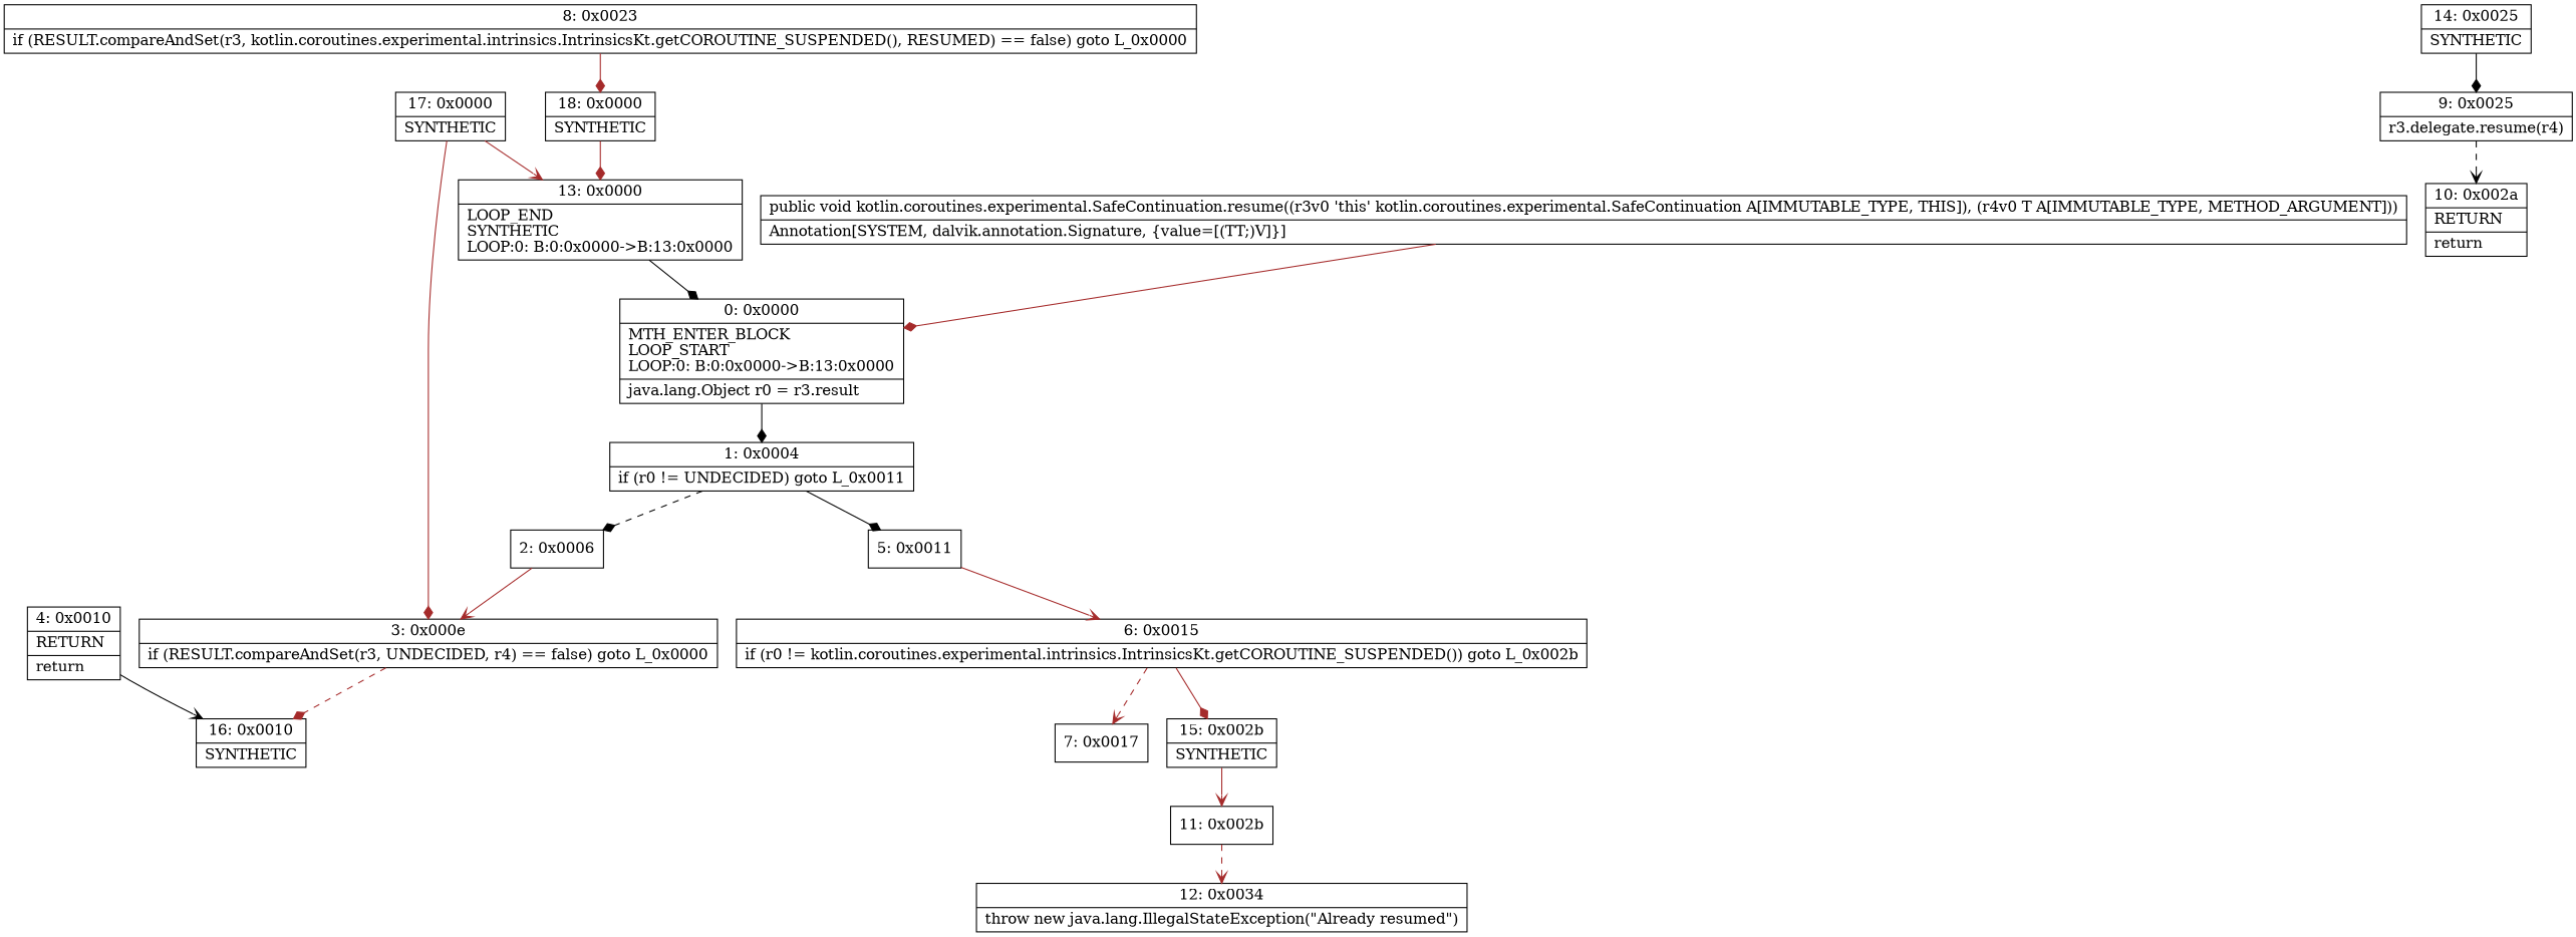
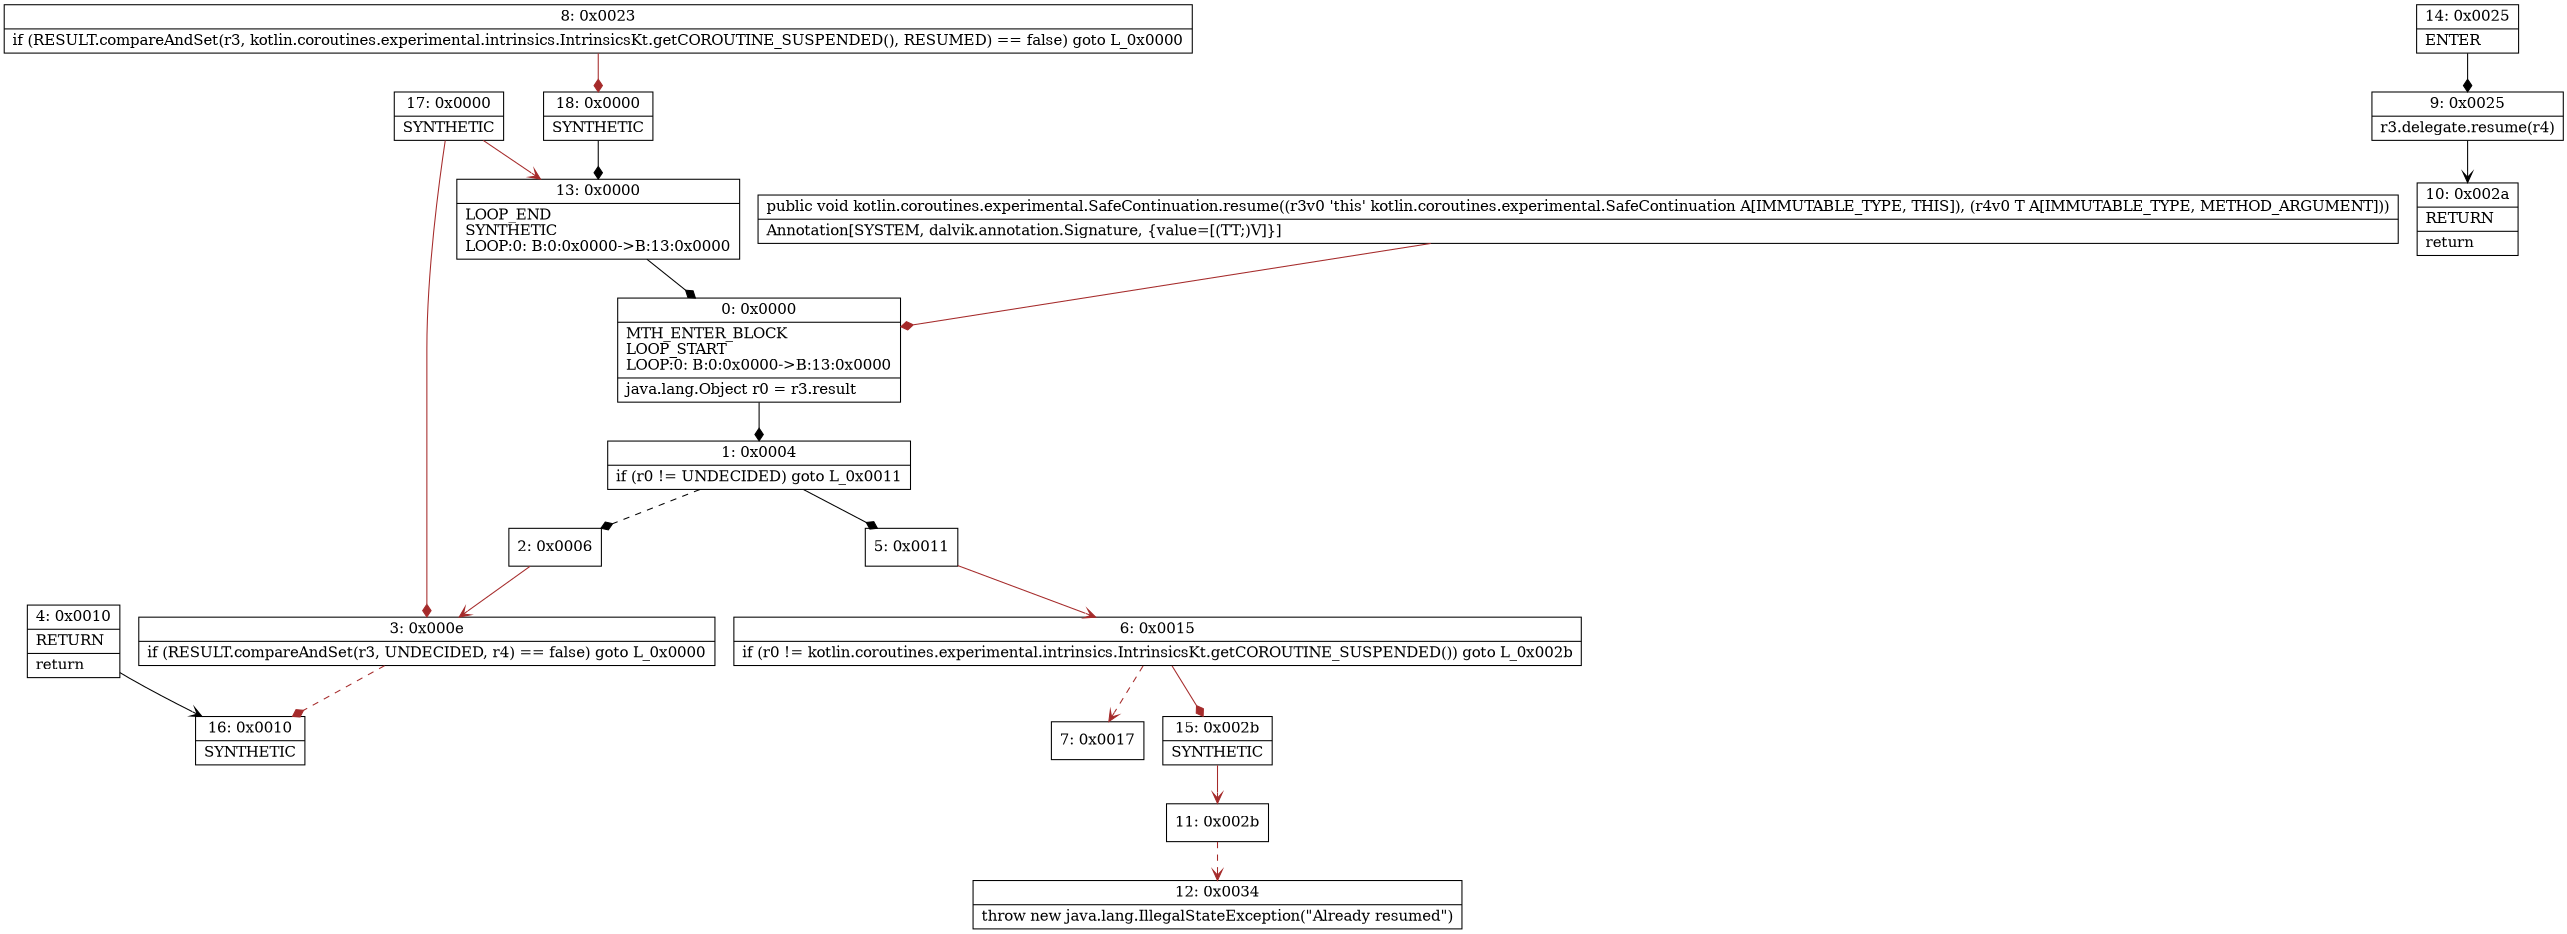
  digraph {
    node [shape=record]
    edge [arrowhead=diamond color=brown]
    n1 [label="{0\:\ 0x0000|MTH_ENTER_BLOCK\lLOOP_START\lLOOP:0: B:0:0x0000\-\>B:13:0x0000\l|java.lang.Object r0 = r3.result\l}"]
    n2 [label="{1\:\ 0x0004|if (r0 != UNDECIDED) goto L_0x0011\l}"]
    n3 [label="{2\:\ 0x0006}"]
    n4 [label="{5\:\ 0x0011}"]
    n5 [label="{3\:\ 0x000e|if (RESULT.compareAndSet(r3, UNDECIDED, r4) == false) goto L_0x0000\l}"]
    n6 [label="{6\:\ 0x0015|if (r0 != kotlin.coroutines.experimental.intrinsics.IntrinsicsKt.getCOROUTINE_SUSPENDED()) goto L_0x002b\l}"]
    n7 [label="{16\:\ 0x0010|SYNTHETIC\l}"]
    n8 [label="{17\:\ 0x0000|SYNTHETIC\l}"]
    n9 [label="{13\:\ 0x0000|LOOP_END\lSYNTHETIC\lLOOP:0: B:0:0x0000\-\>B:13:0x0000\l}"]
    n10 [label="{4\:\ 0x0010|RETURN\l|return\l}"]
    n11 [label="{7\:\ 0x0017}"]
    n12 [label="{15\:\ 0x002b|SYNTHETIC\l}"]
    n13 [label="{11\:\ 0x002b}"]
    n14 [label="{8\:\ 0x0023|if (RESULT.compareAndSet(r3, kotlin.coroutines.experimental.intrinsics.IntrinsicsKt.getCOROUTINE_SUSPENDED(), RESUMED) == false) goto L_0x0000\l}"]
    n15 [label="{18\:\ 0x0000|SYNTHETIC\l}"]
-   n16 [label="{14\:\ 0x0025|SYNTHETIC\l}"]
+   n16 [label="{14\:\ 0x0025|ENTER\l}"]
    n17 [label="{9\:\ 0x0025|r3.delegate.resume(r4)\l}"]
    n18 [label="{10\:\ 0x002a|RETURN\l|return\l}"]
    n19 [label="{12\:\ 0x0034|throw new java.lang.IllegalStateException(\"Already resumed\")\l}"]
    n20 [label="{public void kotlin.coroutines.experimental.SafeContinuation.resume((r3v0 'this' kotlin.coroutines.experimental.SafeContinuation A[IMMUTABLE_TYPE, THIS]), (r4v0 T A[IMMUTABLE_TYPE, METHOD_ARGUMENT]))  | Annotation[SYSTEM, dalvik.annotation.Signature, \{value=[(TT;)V]\}]\l}"]
    n1 -> n2 [color=black]
    n2 -> n3 [color=black style=dashed]
    n2 -> n4 [color=black]
    n3 -> n5 [arrowhead=vee]
    n4 -> n6 [arrowhead=vee]
    n5 -> n7 [style=dashed]
    n6 -> n11 [arrowhead=vee style=dashed]
    n6 -> n12
    n8 -> n5
    n8 -> n9 [arrowhead=vee]
    n9 -> n1 [color=black]
    n10 -> n7 [arrowhead=vee color=black]
    n12 -> n13 [arrowhead=vee]
    n13 -> n19 [arrowhead=vee style=dashed]
    n14 -> n15
-   n15 -> n9
+   n15 -> n9 [color=black]
    n16 -> n17 [color=black]
-   n17 -> n18 [arrowhead=vee color=black style=dashed]
+   n17 -> n18 [arrowhead=vee color=black]
    n20 -> n1
  }
